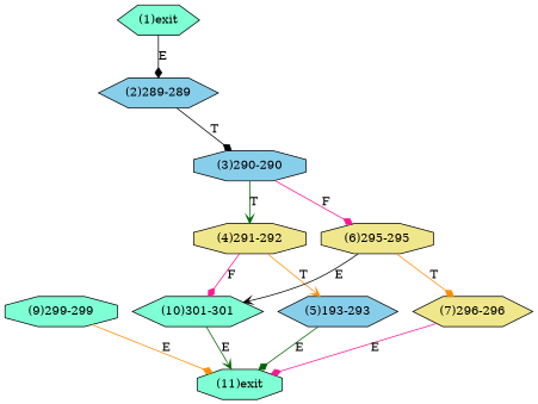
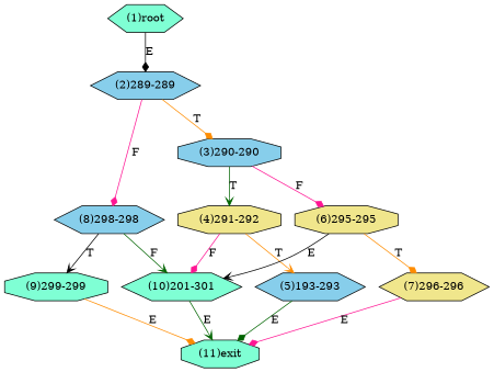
  digraph {
    node [fillcolor=aquamarine shape=hexagon style=filled]
    edge [arrowhead=diamond color=black]
-   n1 [label="(1)exit"]
+   n1 [label="(1)root"]
    n2 [fillcolor=skyblue label="(2)289-289"]
    n3 [fillcolor=skyblue label="(3)290-290" shape=octagon]
+   n4 [fillcolor=skyblue label="(8)298-298"]
    n5 [fillcolor=khaki label="(4)291-292" shape=octagon]
    n6 [fillcolor=khaki label="(6)295-295" shape=octagon]
-   n7 [label="(10)301-301"]
+   n7 [label="(10)201-301"]
    n8 [label="(9)299-299" shape=octagon]
    n9 [fillcolor=skyblue label="(5)193-293"]
    n10 [fillcolor=khaki label="(7)296-296"]
    n11 [label="(11)exit" shape=octagon]
    n1 -> n2 [label=E]
-   n2 -> n3 [label=T]
+   n2 -> n3 [color=darkorange label=T]
+   n2 -> n4 [color=deeppink label=F]
    n3 -> n5 [arrowhead=vee color=darkgreen label=T]
    n3 -> n6 [color=deeppink label=F]
+   n4 -> n7 [arrowhead=vee color=darkgreen label=F]
+   n4 -> n8 [arrowhead=vee label=T]
    n5 -> n7 [color=deeppink label=F]
    n5 -> n9 [arrowhead=vee color=darkorange label=T]
    n6 -> n7 [arrowhead=vee label=E]
    n6 -> n10 [color=darkorange label=T]
    n7 -> n11 [arrowhead=vee color=darkgreen label=E]
    n8 -> n11 [color=darkorange label=E]
    n9 -> n11 [color=darkgreen label=E]
    n10 -> n11 [color=deeppink label=E]
  }
